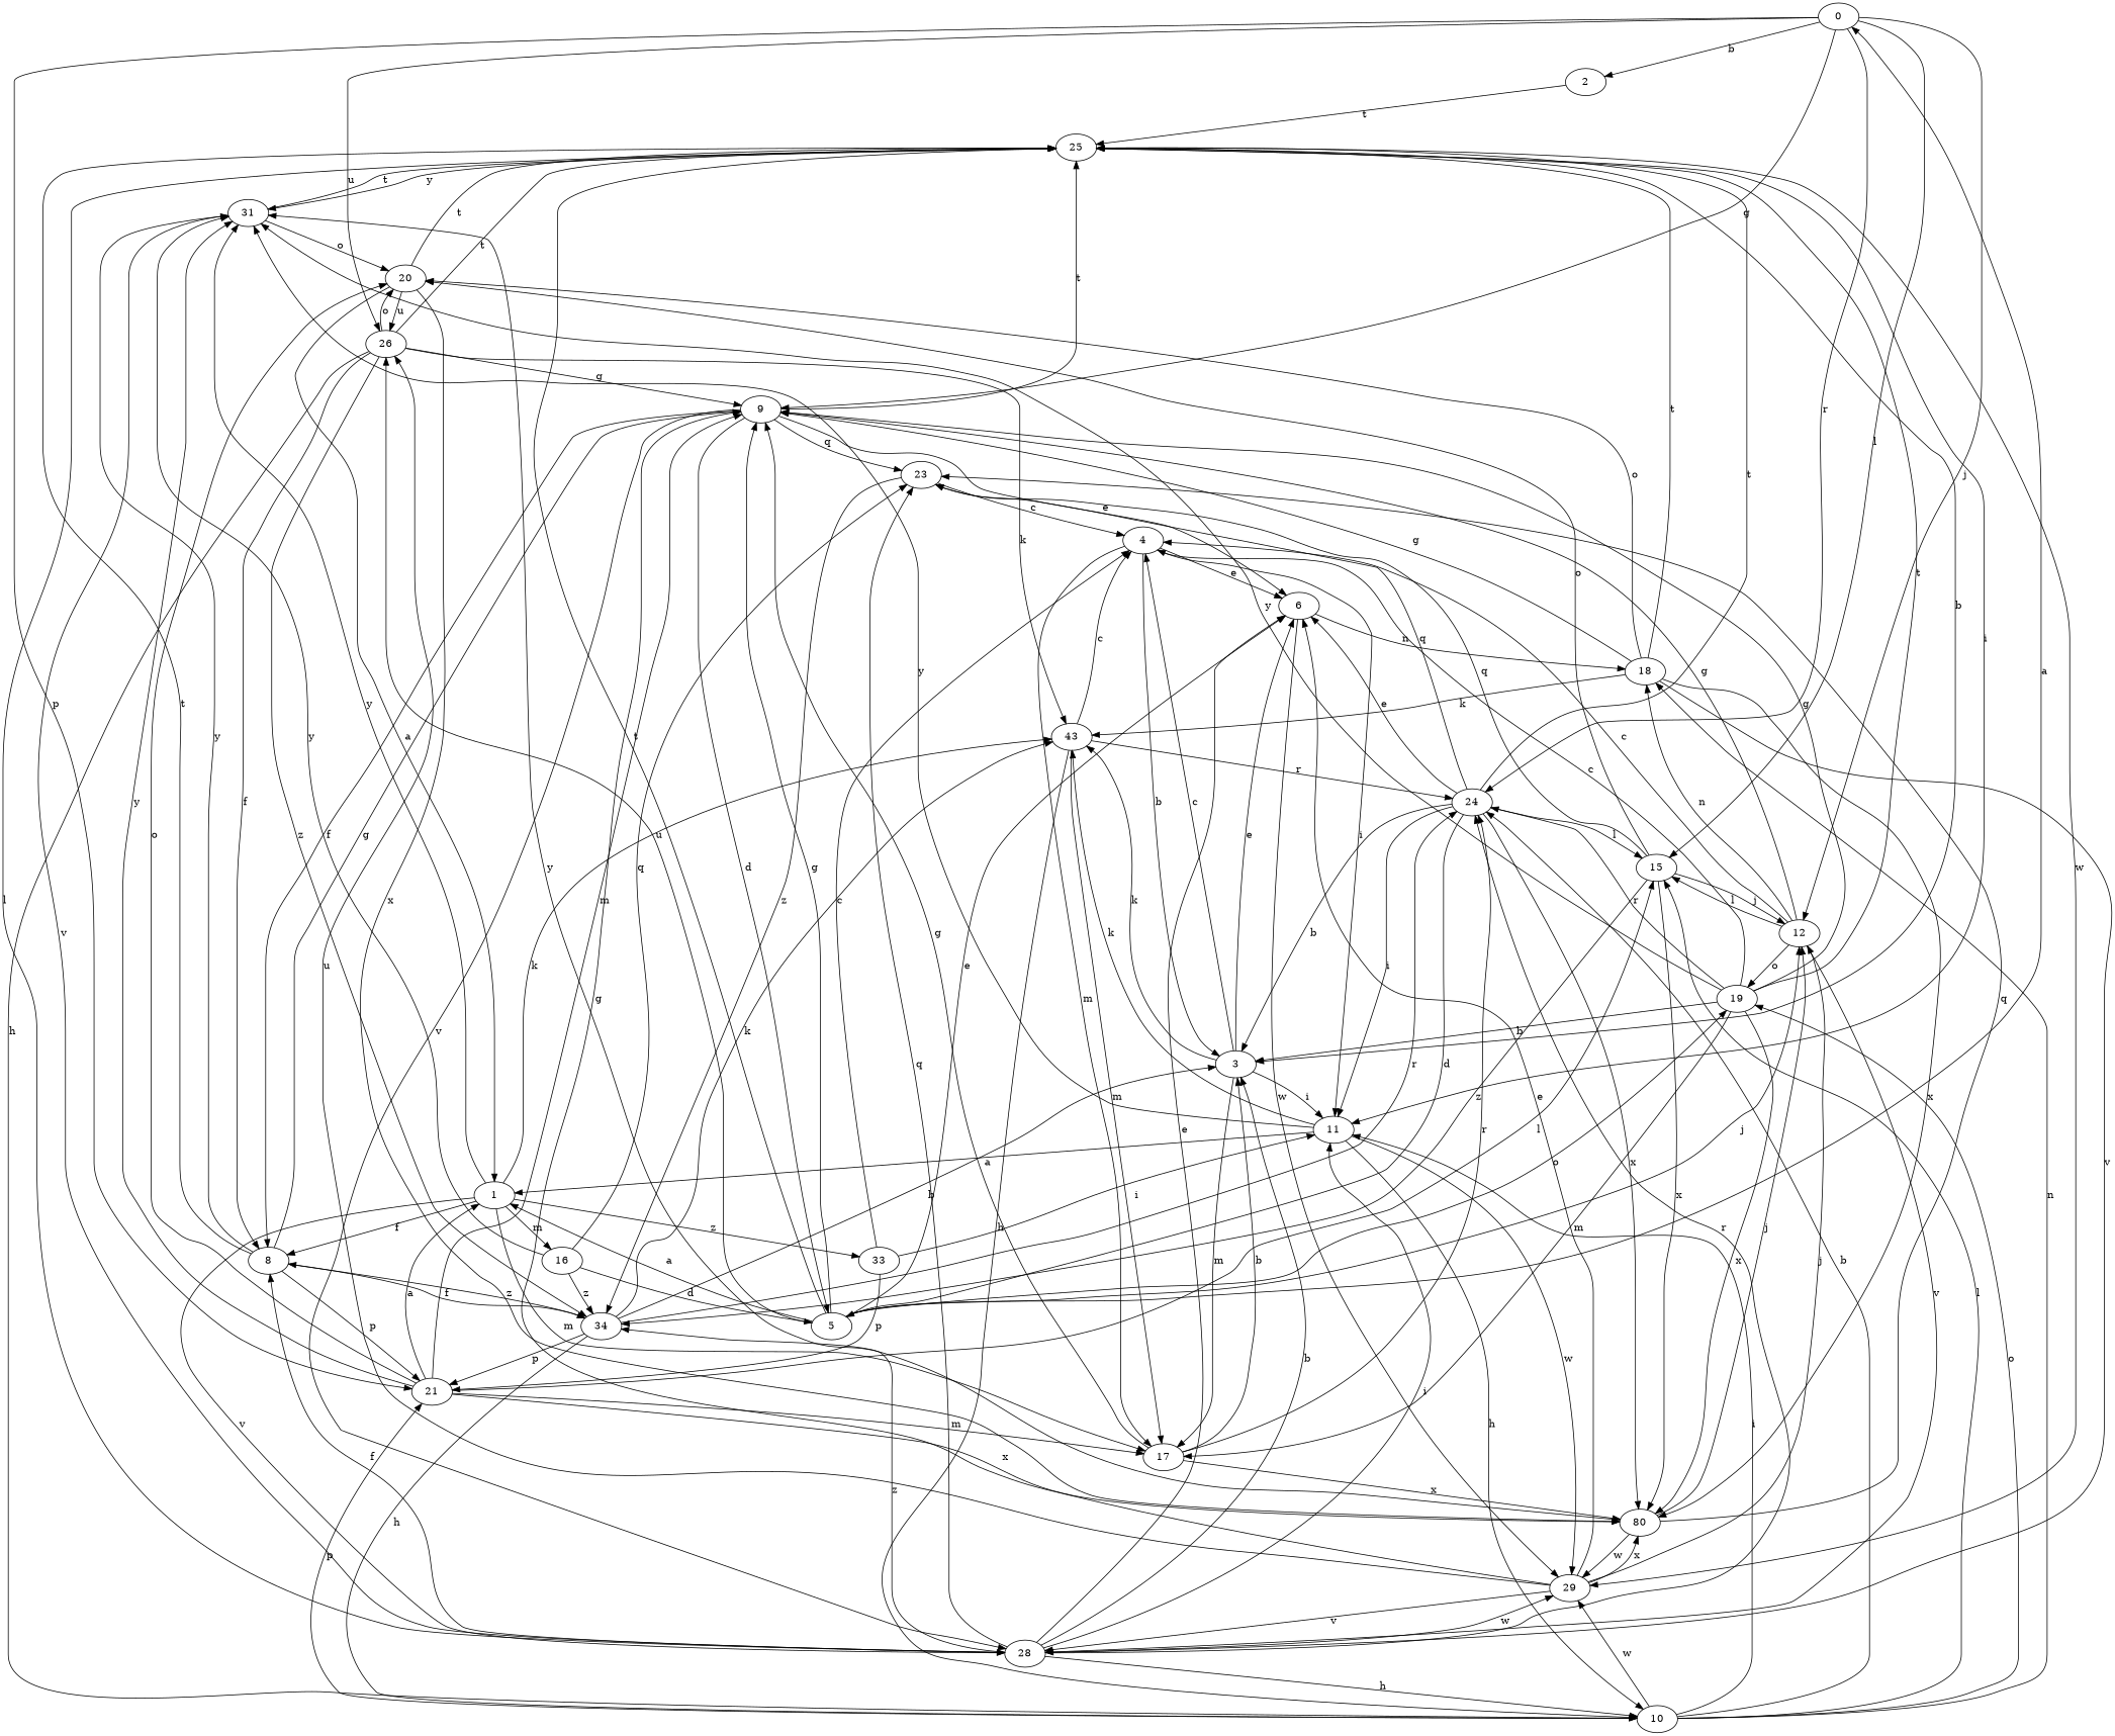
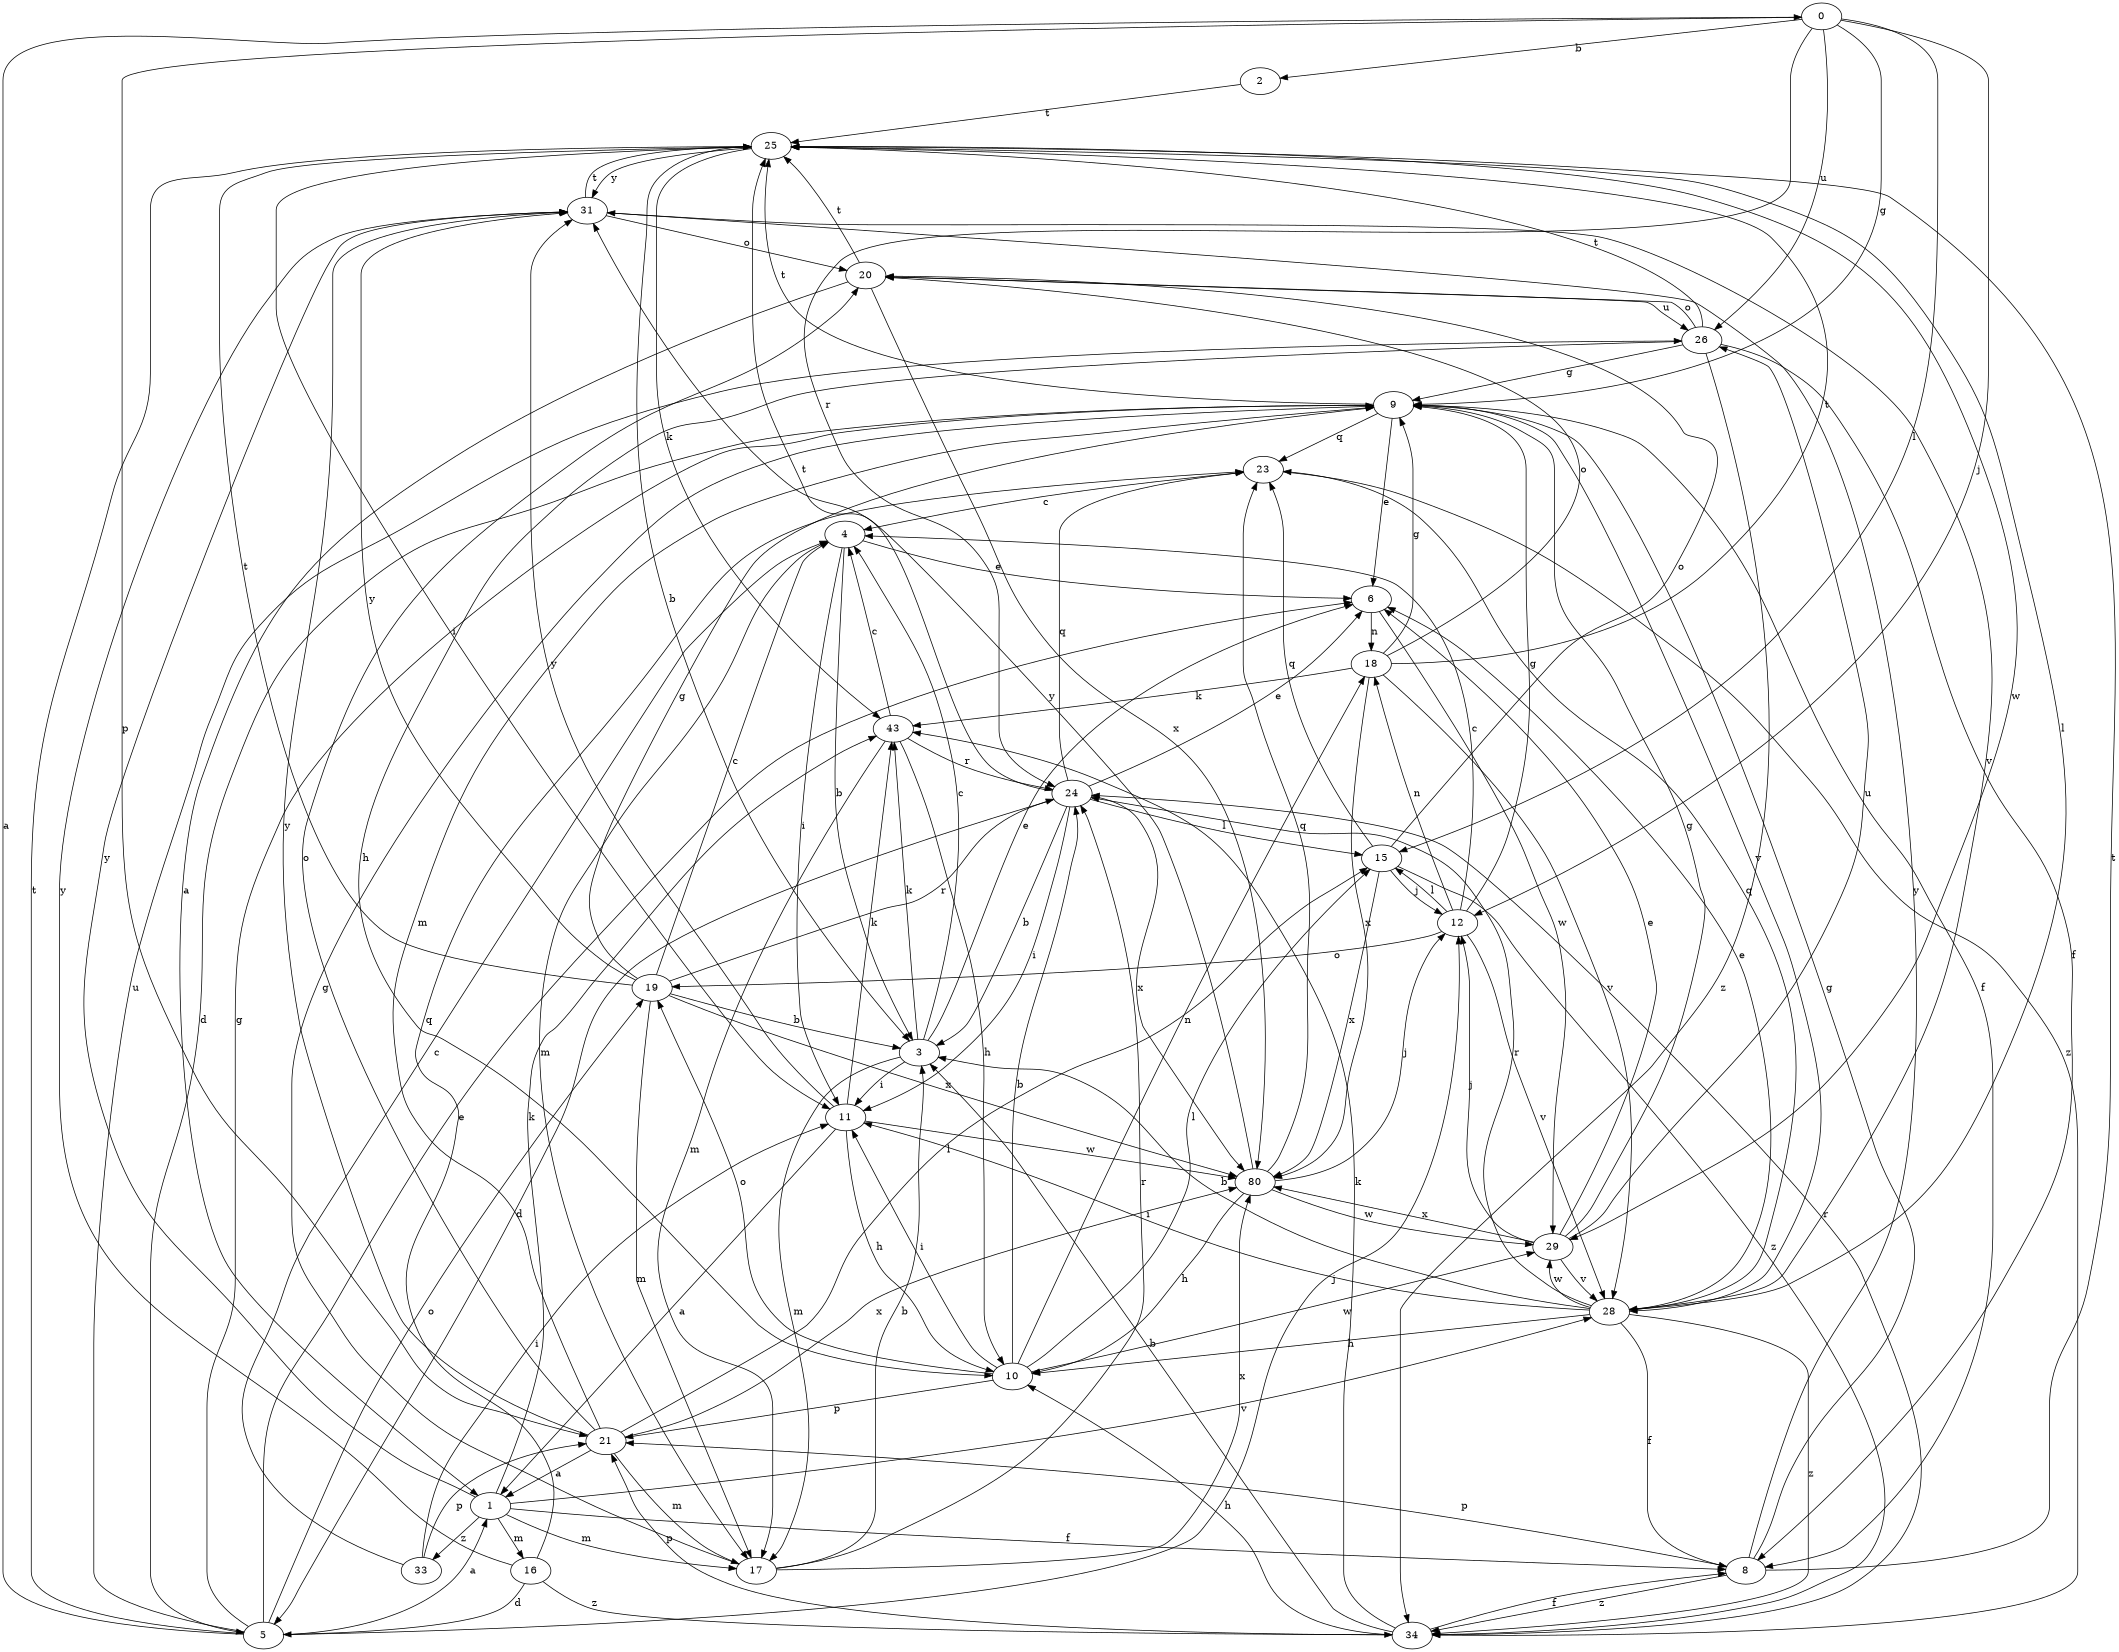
  strict digraph {
    0
    2
    9
    12
    15
    21
    24
    26
    25
    8
    28
    6
    5
    23
    4
    19
    18
    34
    20
    n20 [label=80]
    1
    17
    31
    3
    11
    n26 [label=43]
    10
    16
    33
    29
    0 -> 2 [label=b]
    0 -> 9 [label=g]
    0 -> 12 [label=j]
    0 -> 15 [label=l]
    0 -> 21 [label=p]
    0 -> 24 [label=r]
    0 -> 26 [label=u]
    2 -> 25 [label=t]
    9 -> 25 [label=t]
    9 -> 8 [label=f]
    9 -> 28 [label=v]
    9 -> 6 [label=e]
    9 -> 5 [label=d]
    9 -> 23 [label=q]
    12 -> 9 [label=g]
    12 -> 15 [label=l]
    12 -> 28 [label=v]
    12 -> 4 [label=c]
    12 -> 19 [label=o]
    12 -> 18 [label=n]
    15 -> 12 [label=j]
    15 -> 23 [label=q]
    15 -> 34 [label=z]
    15 -> 20 [label=o]
    15 -> n20 [label=x]
    21 -> 9 [label=m]
    21 -> 15 [label=l]
    21 -> 20 [label=o]
    21 -> n20 [label=x]
    21 -> 1 [label=a]
    21 -> 17 [label=m]
    21 -> 31 [label=y]
    24 -> 15 [label=l]
    24 -> 25 [label=t]
    24 -> 6 [label=e]
    24 -> 5 [label=d]
    24 -> 23 [label=q]
    24 -> n20 [label=x]
    24 -> 3 [label=b]
    24 -> 11 [label=i]
    26 -> 9 [label=g]
    26 -> 25 [label=t]
    26 -> 8 [label=f]
    26 -> 34 [label=z]
    26 -> 20 [label=o]
-   26 -> n26 [label=k]
+   25 -> n26 [label=k]
    26 -> 10 [label=h]
    25 -> 31 [label=y]
    25 -> 3 [label=b]
    25 -> 11 [label=i]
    25 -> 29 [label=w]
    8 -> 9 [label=g]
    8 -> 21 [label=p]
    8 -> 25 [label=t]
    8 -> 34 [label=z]
    8 -> 31 [label=y]
    28 -> 24 [label=r]
    28 -> 25 [label=l]
    28 -> 8 [label=f]
    28 -> 6 [label=e]
    28 -> 23 [label=q]
    28 -> 34 [label=z]
    28 -> 3 [label=b]
    28 -> 11 [label=i]
    28 -> 10 [label=h]
    28 -> 29 [label=w]
    6 -> 18 [label=n]
    6 -> 29 [label=w]
    5 -> 0 [label=a]
    5 -> 9 [label=g]
    5 -> 12 [label=j]
    5 -> 26 [label=u]
    5 -> 25 [label=t]
    5 -> 6 [label=e]
    5 -> 19 [label=o]
    5 -> 1 [label=a]
    23 -> 4 [label=c]
    23 -> 34 [label=z]
    4 -> 6 [label=e]
    4 -> 17 [label=m]
    4 -> 3 [label=b]
    4 -> 11 [label=i]
    19 -> 9 [label=g]
    19 -> 24 [label=r]
    19 -> 25 [label=t]
    19 -> 4 [label=c]
    19 -> n20 [label=x]
    19 -> 17 [label=m]
    19 -> 31 [label=y]
    19 -> 3 [label=b]
    18 -> 9 [label=g]
    18 -> 25 [label=t]
    18 -> 28 [label=v]
    18 -> 20 [label=o]
    18 -> n20 [label=x]
    18 -> n26 [label=k]
    34 -> 21 [label=p]
    34 -> 24 [label=r]
    34 -> 8 [label=f]
    34 -> 3 [label=b]
    34 -> n26 [label=k]
    34 -> 10 [label=h]
    20 -> 26 [label=u]
    20 -> 25 [label=t]
    20 -> n20 [label=x]
    20 -> 1 [label=a]
    n20 -> 12 [label=j]
    n20 -> 23 [label=q]
    n20 -> 31 [label=y]
+   n20 -> 10 [label=h]
    n20 -> 29 [label=w]
    1 -> 8 [label=f]
    1 -> 28 [label=v]
    1 -> 17 [label=m]
    1 -> 31 [label=y]
    1 -> n26 [label=k]
    1 -> 16 [label=m]
    1 -> 33 [label=z]
    17 -> 9 [label=g]
    17 -> 24 [label=r]
    17 -> n20 [label=x]
    17 -> 3 [label=b]
    31 -> 25 [label=t]
    31 -> 28 [label=v]
    31 -> 20 [label=o]
    3 -> 6 [label=e]
    3 -> 4 [label=c]
    3 -> 17 [label=m]
    3 -> 11 [label=i]
    3 -> n26 [label=k]
    11 -> 1 [label=a]
    11 -> 31 [label=y]
    11 -> n26 [label=k]
    11 -> 10 [label=h]
-   11 -> 29 [label=w]
+   11 -> n20 [label=w]
    n26 -> 24 [label=r]
    n26 -> 4 [label=c]
    n26 -> 17 [label=m]
    n26 -> 10 [label=h]
    10 -> 15 [label=l]
    10 -> 21 [label=p]
    10 -> 24 [label=b]
    10 -> 19 [label=o]
    10 -> 18 [label=n]
    10 -> 11 [label=i]
    10 -> 29 [label=w]
    16 -> 5 [label=d]
    16 -> 23 [label=q]
    16 -> 34 [label=z]
    16 -> 31 [label=y]
    33 -> 21 [label=p]
    33 -> 4 [label=c]
    33 -> 11 [label=i]
    29 -> 9 [label=g]
    29 -> 12 [label=j]
    29 -> 26 [label=u]
    29 -> 28 [label=v]
    29 -> 6 [label=e]
    29 -> n20 [label=x]
  }
